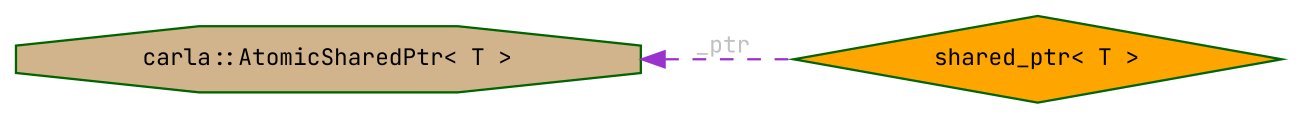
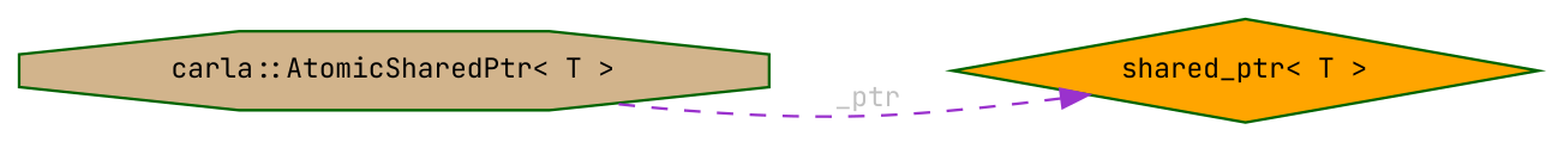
  digraph {
    rankdir=LR
    fontname="JetBrains Mono"
    node [color=darkgreen fontname="JetBrains Mono" fontsize=10 style=filled]
    n1 [fillcolor=tan fontcolor=black height=0.2 label="carla::AtomicSharedPtr\< T \>" shape=octagon width=0.4]
    n2 [fillcolor=orange height=0.2 label="shared_ptr\< T \>" shape=diamond width=0.4]
-   n1 -> n2 [color=darkorchid3 dir=back fontcolor=grey fontname="JetBrains Mono" fontsize=10 label=" _ptr" labelfontname=Helvetica labelfontsize=10 style=dashed]
+   n2 -> n1 [color=darkorchid3 dir=back fontcolor=grey fontname="JetBrains Mono" fontsize=10 label=" _ptr" labelfontname=Helvetica labelfontsize=10 style=dashed]
  }
